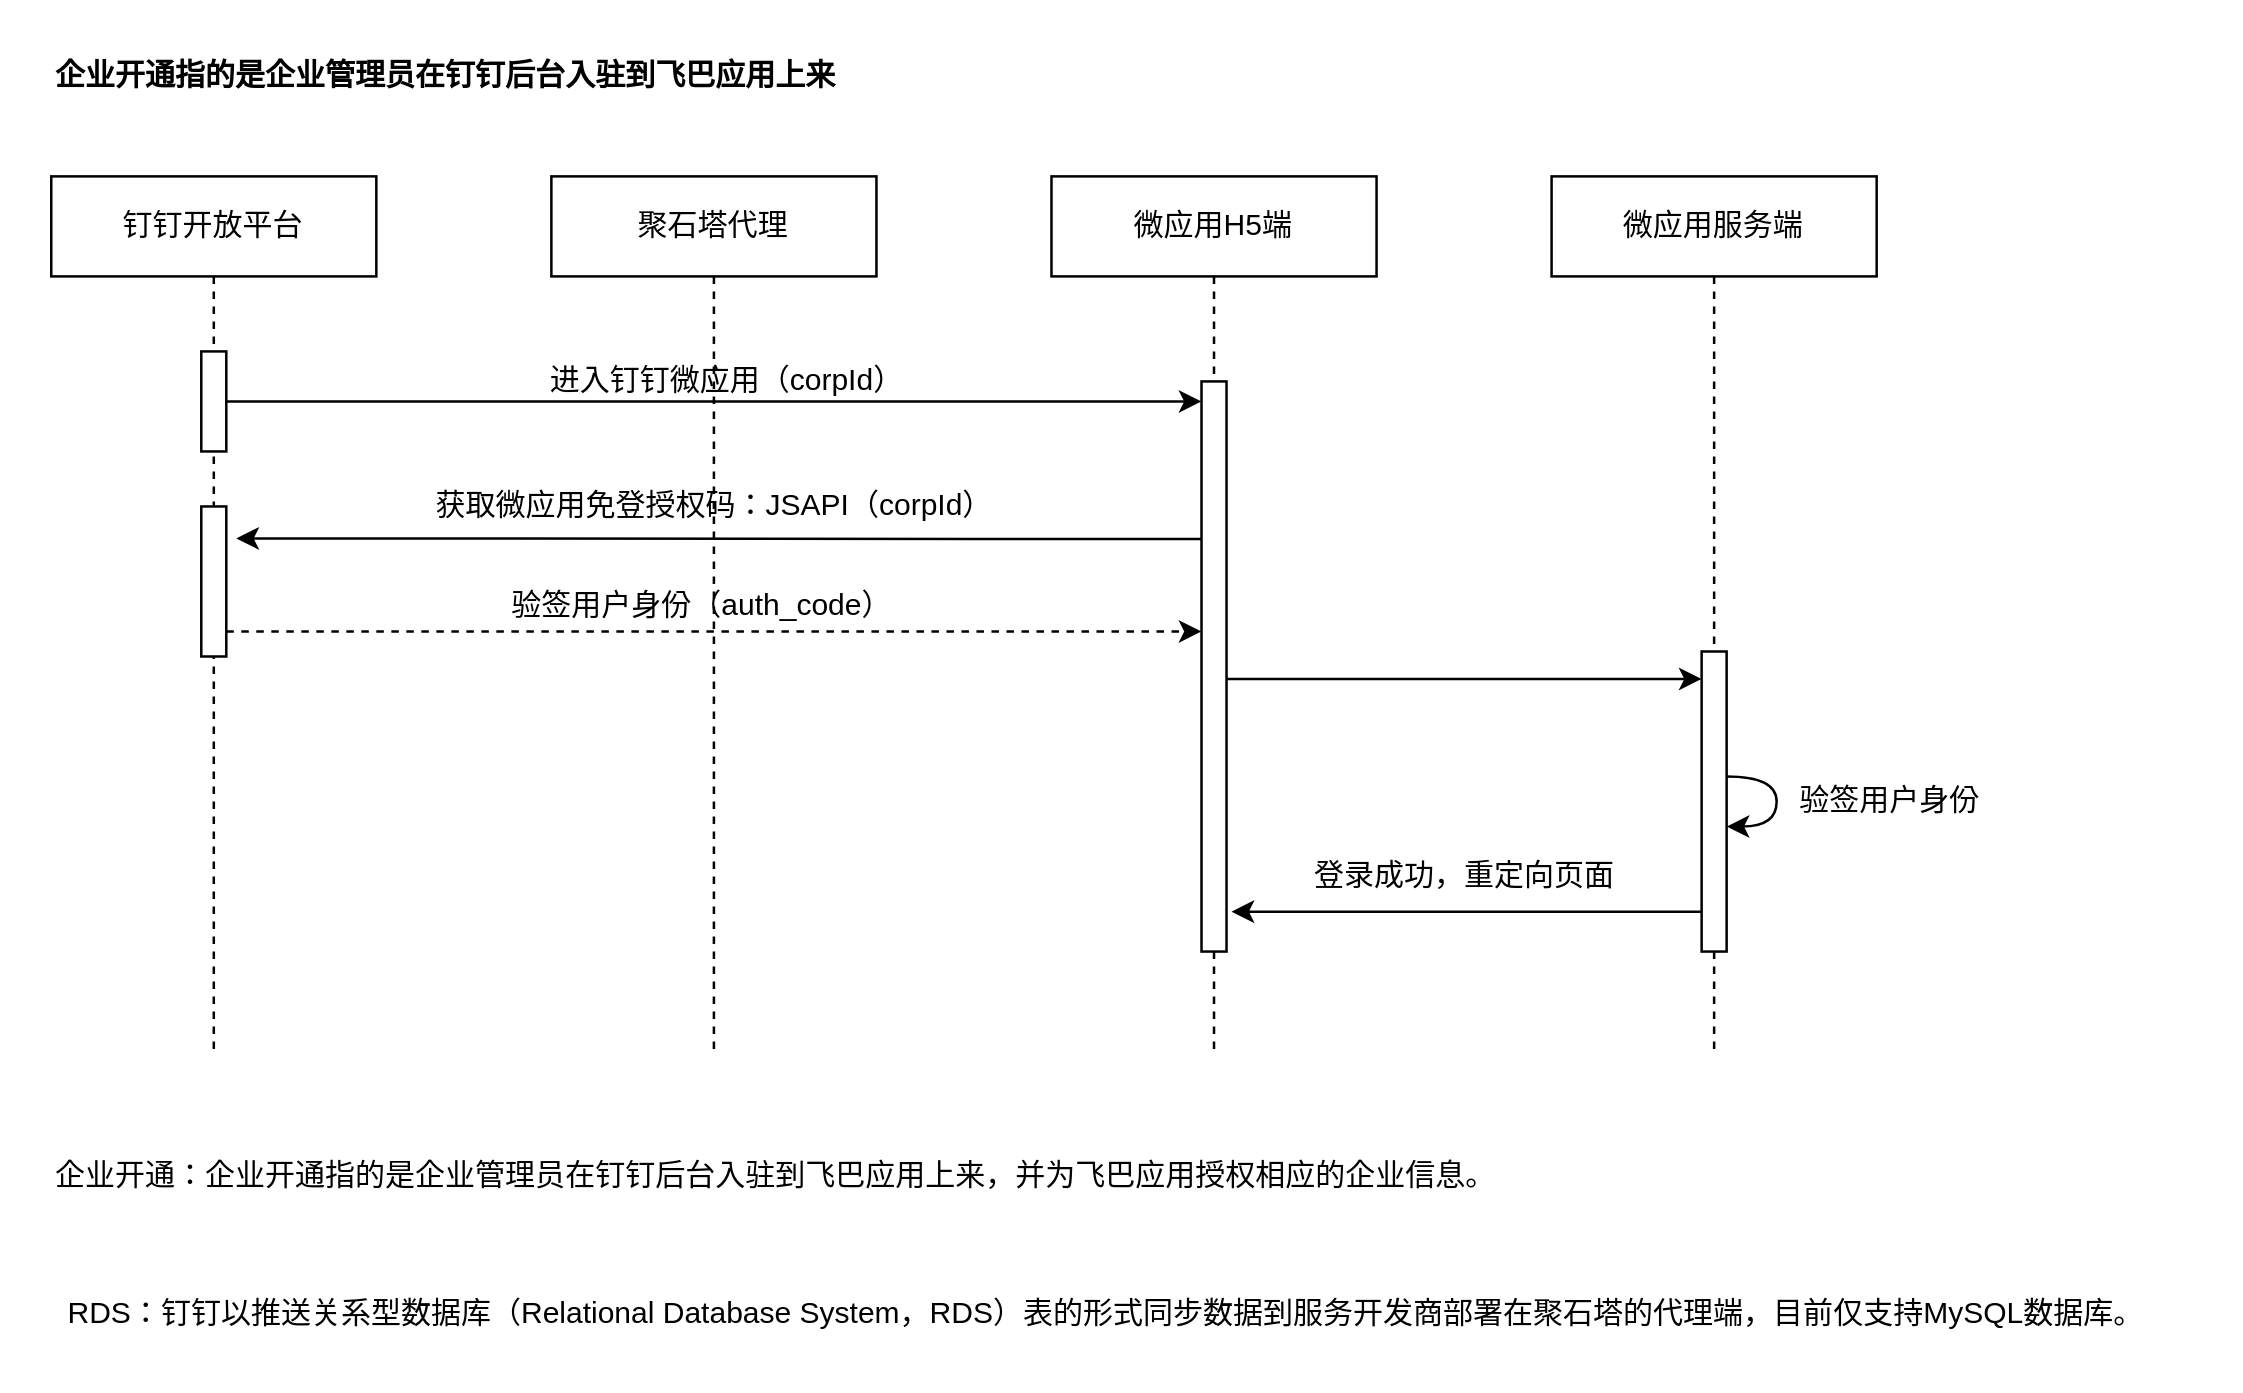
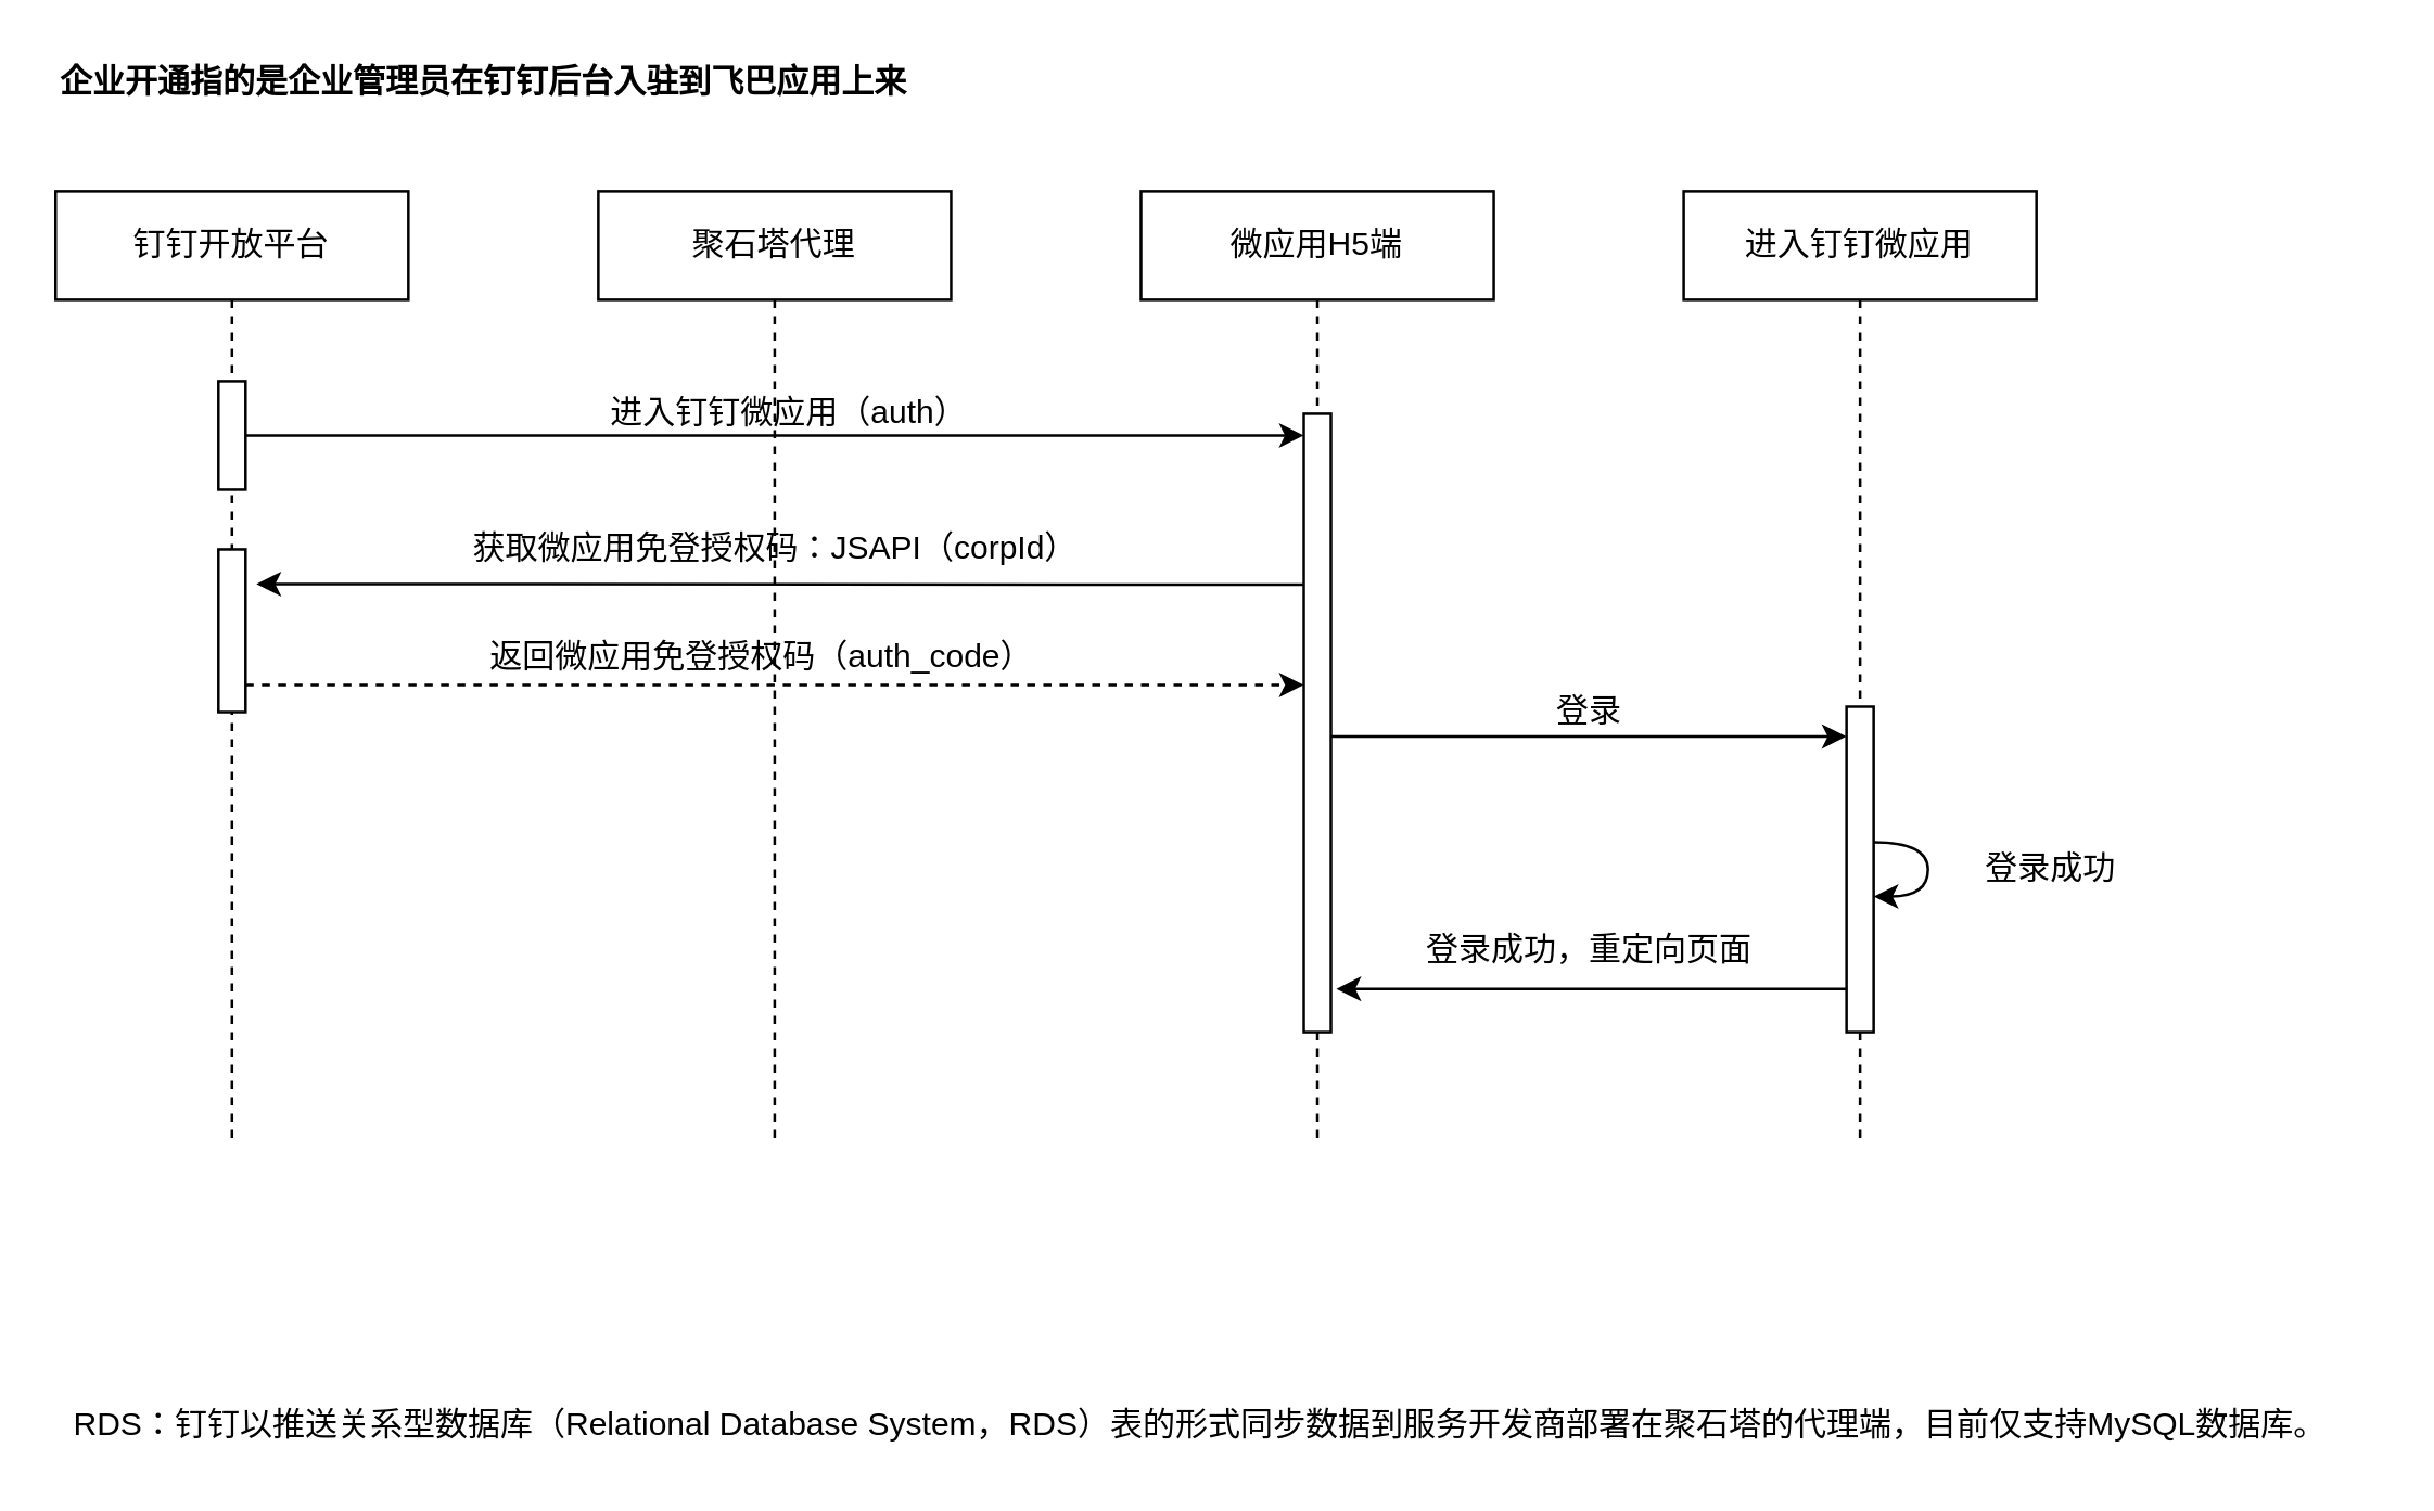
  <mxCell id="0" />
  <mxCell id="1" parent="0" />
  <mxCell id="2" value="钉钉开放平台" style="shape=umlLifeline;perimeter=lifelinePerimeter;whiteSpace=wrap;html=1;container=1;collapsible=0;recursiveResize=0;outlineConnect=0;" vertex="1" parent="1"><mxGeometry x="20" y="70" width="130" height="350" as="geometry" /></mxCell>
  <mxCell id="3" value="" style="html=1;points=[];perimeter=orthogonalPerimeter;" vertex="1" parent="2"><mxGeometry x="60" y="70" width="10" height="40" as="geometry" /></mxCell>
  <mxCell id="4" value="" style="html=1;points=[];perimeter=orthogonalPerimeter;" vertex="1" parent="2"><mxGeometry x="60" y="132" width="10" height="60" as="geometry" /></mxCell>
  <mxCell id="5" value="聚石塔代理" style="shape=umlLifeline;perimeter=lifelinePerimeter;whiteSpace=wrap;html=1;container=1;collapsible=0;recursiveResize=0;outlineConnect=0;" vertex="1" parent="1"><mxGeometry x="220" y="70" width="130" height="350" as="geometry" /></mxCell>
  <mxCell id="6" value="微应用H5端" style="shape=umlLifeline;perimeter=lifelinePerimeter;whiteSpace=wrap;html=1;container=1;collapsible=0;recursiveResize=0;outlineConnect=0;" vertex="1" parent="1"><mxGeometry x="420" y="70" width="130" height="350" as="geometry" /></mxCell>
  <mxCell id="7" value="" style="html=1;points=[];perimeter=orthogonalPerimeter;" vertex="1" parent="6"><mxGeometry x="60" y="82" width="10" height="228" as="geometry" /></mxCell>
- <mxCell id="8" value="微应用服务端" style="shape=umlLifeline;perimeter=lifelinePerimeter;whiteSpace=wrap;html=1;container=1;collapsible=0;recursiveResize=0;outlineConnect=0;" vertex="1" parent="1"><mxGeometry x="620" y="70" width="130" height="350" as="geometry" /></mxCell>
+ <mxCell id="8" value="进入钉钉微应用" style="shape=umlLifeline;perimeter=lifelinePerimeter;whiteSpace=wrap;html=1;container=1;collapsible=0;recursiveResize=0;outlineConnect=0;" vertex="1" parent="1"><mxGeometry x="620" y="70" width="130" height="350" as="geometry" /></mxCell>
  <mxCell id="9" value="" style="edgeStyle=orthogonalEdgeStyle;rounded=0;orthogonalLoop=1;jettySize=auto;html=1;curved=1;" edge="1" parent="8" source="10" target="10"><mxGeometry relative="1" as="geometry"><mxPoint x="150" y="250" as="targetPoint" /></mxGeometry></mxCell>
  <mxCell id="10" value="" style="html=1;points=[];perimeter=orthogonalPerimeter;" vertex="1" parent="8"><mxGeometry x="60" y="190" width="10" height="120" as="geometry" /></mxCell>
- <mxCell id="11" value="进入钉钉微应用（corpId）" style="text;html=1;align=center;verticalAlign=middle;resizable=0;points=[];autosize=1;" vertex="1" parent="1"><mxGeometry x="210" y="142" width="160" height="20" as="geometry" /></mxCell>
+ <mxCell id="11" value="进入钉钉微应用（auth）" style="text;html=1;align=center;verticalAlign=middle;resizable=0;points=[];autosize=1;" vertex="1" parent="1"><mxGeometry x="210" y="142" width="160" height="20" as="geometry" /></mxCell>
  <mxCell id="12" value="获取微应用免登授权码：JSAPI（corpId）" style="text;html=1;align=center;verticalAlign=middle;resizable=0;points=[];autosize=1;" vertex="1" parent="1"><mxGeometry x="165" y="192" width="240" height="20" as="geometry" /></mxCell>
  <mxCell id="13" value="" style="edgeStyle=orthogonalEdgeStyle;rounded=0;orthogonalLoop=1;jettySize=auto;html=1;strokeColor=#000000;entryX=1.4;entryY=0.213;entryDx=0;entryDy=0;entryPerimeter=0;" edge="1" parent="1" source="7" target="4"><mxGeometry relative="1" as="geometry"><mxPoint x="400" y="237" as="targetPoint" /><Array as="points"><mxPoint x="390" y="215" /><mxPoint x="390" y="215" /></Array></mxGeometry></mxCell>
  <mxCell id="14" value="" style="edgeStyle=orthogonalEdgeStyle;rounded=0;orthogonalLoop=1;jettySize=auto;html=1;strokeColor=#000000;dashed=1;" edge="1" parent="1" source="4"><mxGeometry relative="1" as="geometry"><mxPoint x="480" y="252" as="targetPoint" /><Array as="points"><mxPoint x="190" y="252" /><mxPoint x="190" y="252" /></Array></mxGeometry></mxCell>
- <mxCell id="15" value="验签用户身份（auth_code）" style="text;html=1;align=center;verticalAlign=middle;resizable=0;points=[];autosize=1;" vertex="1" parent="1"><mxGeometry x="170" y="232" width="220" height="20" as="geometry" /></mxCell>
+ <mxCell id="15" value="返回微应用免登授权码（auth_code）" style="text;html=1;align=center;verticalAlign=middle;resizable=0;points=[];autosize=1;" vertex="1" parent="1"><mxGeometry x="170" y="232" width="220" height="20" as="geometry" /></mxCell>
  <mxCell id="16" value="" style="edgeStyle=orthogonalEdgeStyle;rounded=0;orthogonalLoop=1;jettySize=auto;html=1;strokeColor=#000000;" edge="1" parent="1" source="7"><mxGeometry relative="1" as="geometry"><mxPoint x="680" y="271" as="targetPoint" /><Array as="points"><mxPoint x="680" y="271" /></Array></mxGeometry></mxCell>
- <mxCell id="18" value="验签用户身份" style="text;html=1;align=center;verticalAlign=middle;resizable=0;points=[];autosize=1;" vertex="1" parent="1"><mxGeometry x="710" y="310" width="90" height="20" as="geometry" /></mxCell>
+ <mxCell id="17" value="登录" style="text;html=1;align=center;verticalAlign=middle;resizable=0;points=[];autosize=1;" vertex="1" parent="1"><mxGeometry x="565" y="252" width="40" height="20" as="geometry" /></mxCell>
+ <mxCell id="18" value="登录成功" style="text;html=1;align=center;verticalAlign=middle;resizable=0;points=[];autosize=1;" vertex="1" parent="1"><mxGeometry x="710" y="310" width="90" height="20" as="geometry" /></mxCell>
  <mxCell id="19" value="登录成功，重定向页面" style="text;html=1;align=center;verticalAlign=middle;resizable=0;points=[];autosize=1;" vertex="1" parent="1"><mxGeometry x="515" y="340" width="140" height="20" as="geometry" /></mxCell>
  <mxCell id="20" value="&lt;b&gt;企业开通指的是企业管理员在钉钉后台入驻到飞巴应用上来&lt;/b&gt;" style="text;html=1;align=left;verticalAlign=middle;resizable=0;points=[];autosize=1;" vertex="1" parent="1"><mxGeometry x="20" y="20" width="330" height="20" as="geometry" /></mxCell>
  <mxCell id="21" value="" style="edgeStyle=orthogonalEdgeStyle;rounded=0;orthogonalLoop=1;jettySize=auto;html=1;" edge="1" parent="1" source="3"><mxGeometry relative="1" as="geometry"><mxPoint x="480" y="160" as="targetPoint" /><Array as="points"><mxPoint x="420" y="160" /><mxPoint x="420" y="160" /></Array></mxGeometry></mxCell>
  <mxCell id="22" value="" style="rounded=0;orthogonalLoop=1;jettySize=auto;html=1;entryX=1.2;entryY=0.93;entryDx=0;entryDy=0;entryPerimeter=0;" edge="1" parent="1" source="10" target="7"><mxGeometry relative="1" as="geometry"><mxPoint x="600" y="422" as="targetPoint" /></mxGeometry></mxCell>
- <mxCell id="23" value="企业开通：企业开通指的是企业管理员在钉钉后台入驻到飞巴应用上来，并为飞巴应用授权相应的企业信息。" style="text;html=1;align=left;verticalAlign=middle;resizable=0;points=[];autosize=1;" vertex="1" parent="1"><mxGeometry x="20" y="460" width="590" height="20" as="geometry" /></mxCell>
  <mxCell id="24" value="RDS：钉钉以推送关系型数据库（Relational Database System，RDS）表的形式同步数据到服务开发商部署在聚石塔的代理端，目前仅支持MySQL数据库。" style="text;html=1;align=left;verticalAlign=middle;resizable=0;points=[];autosize=1;" vertex="1" parent="1"><mxGeometry x="25" y="515" width="850" height="20" as="geometry" /></mxCell>
